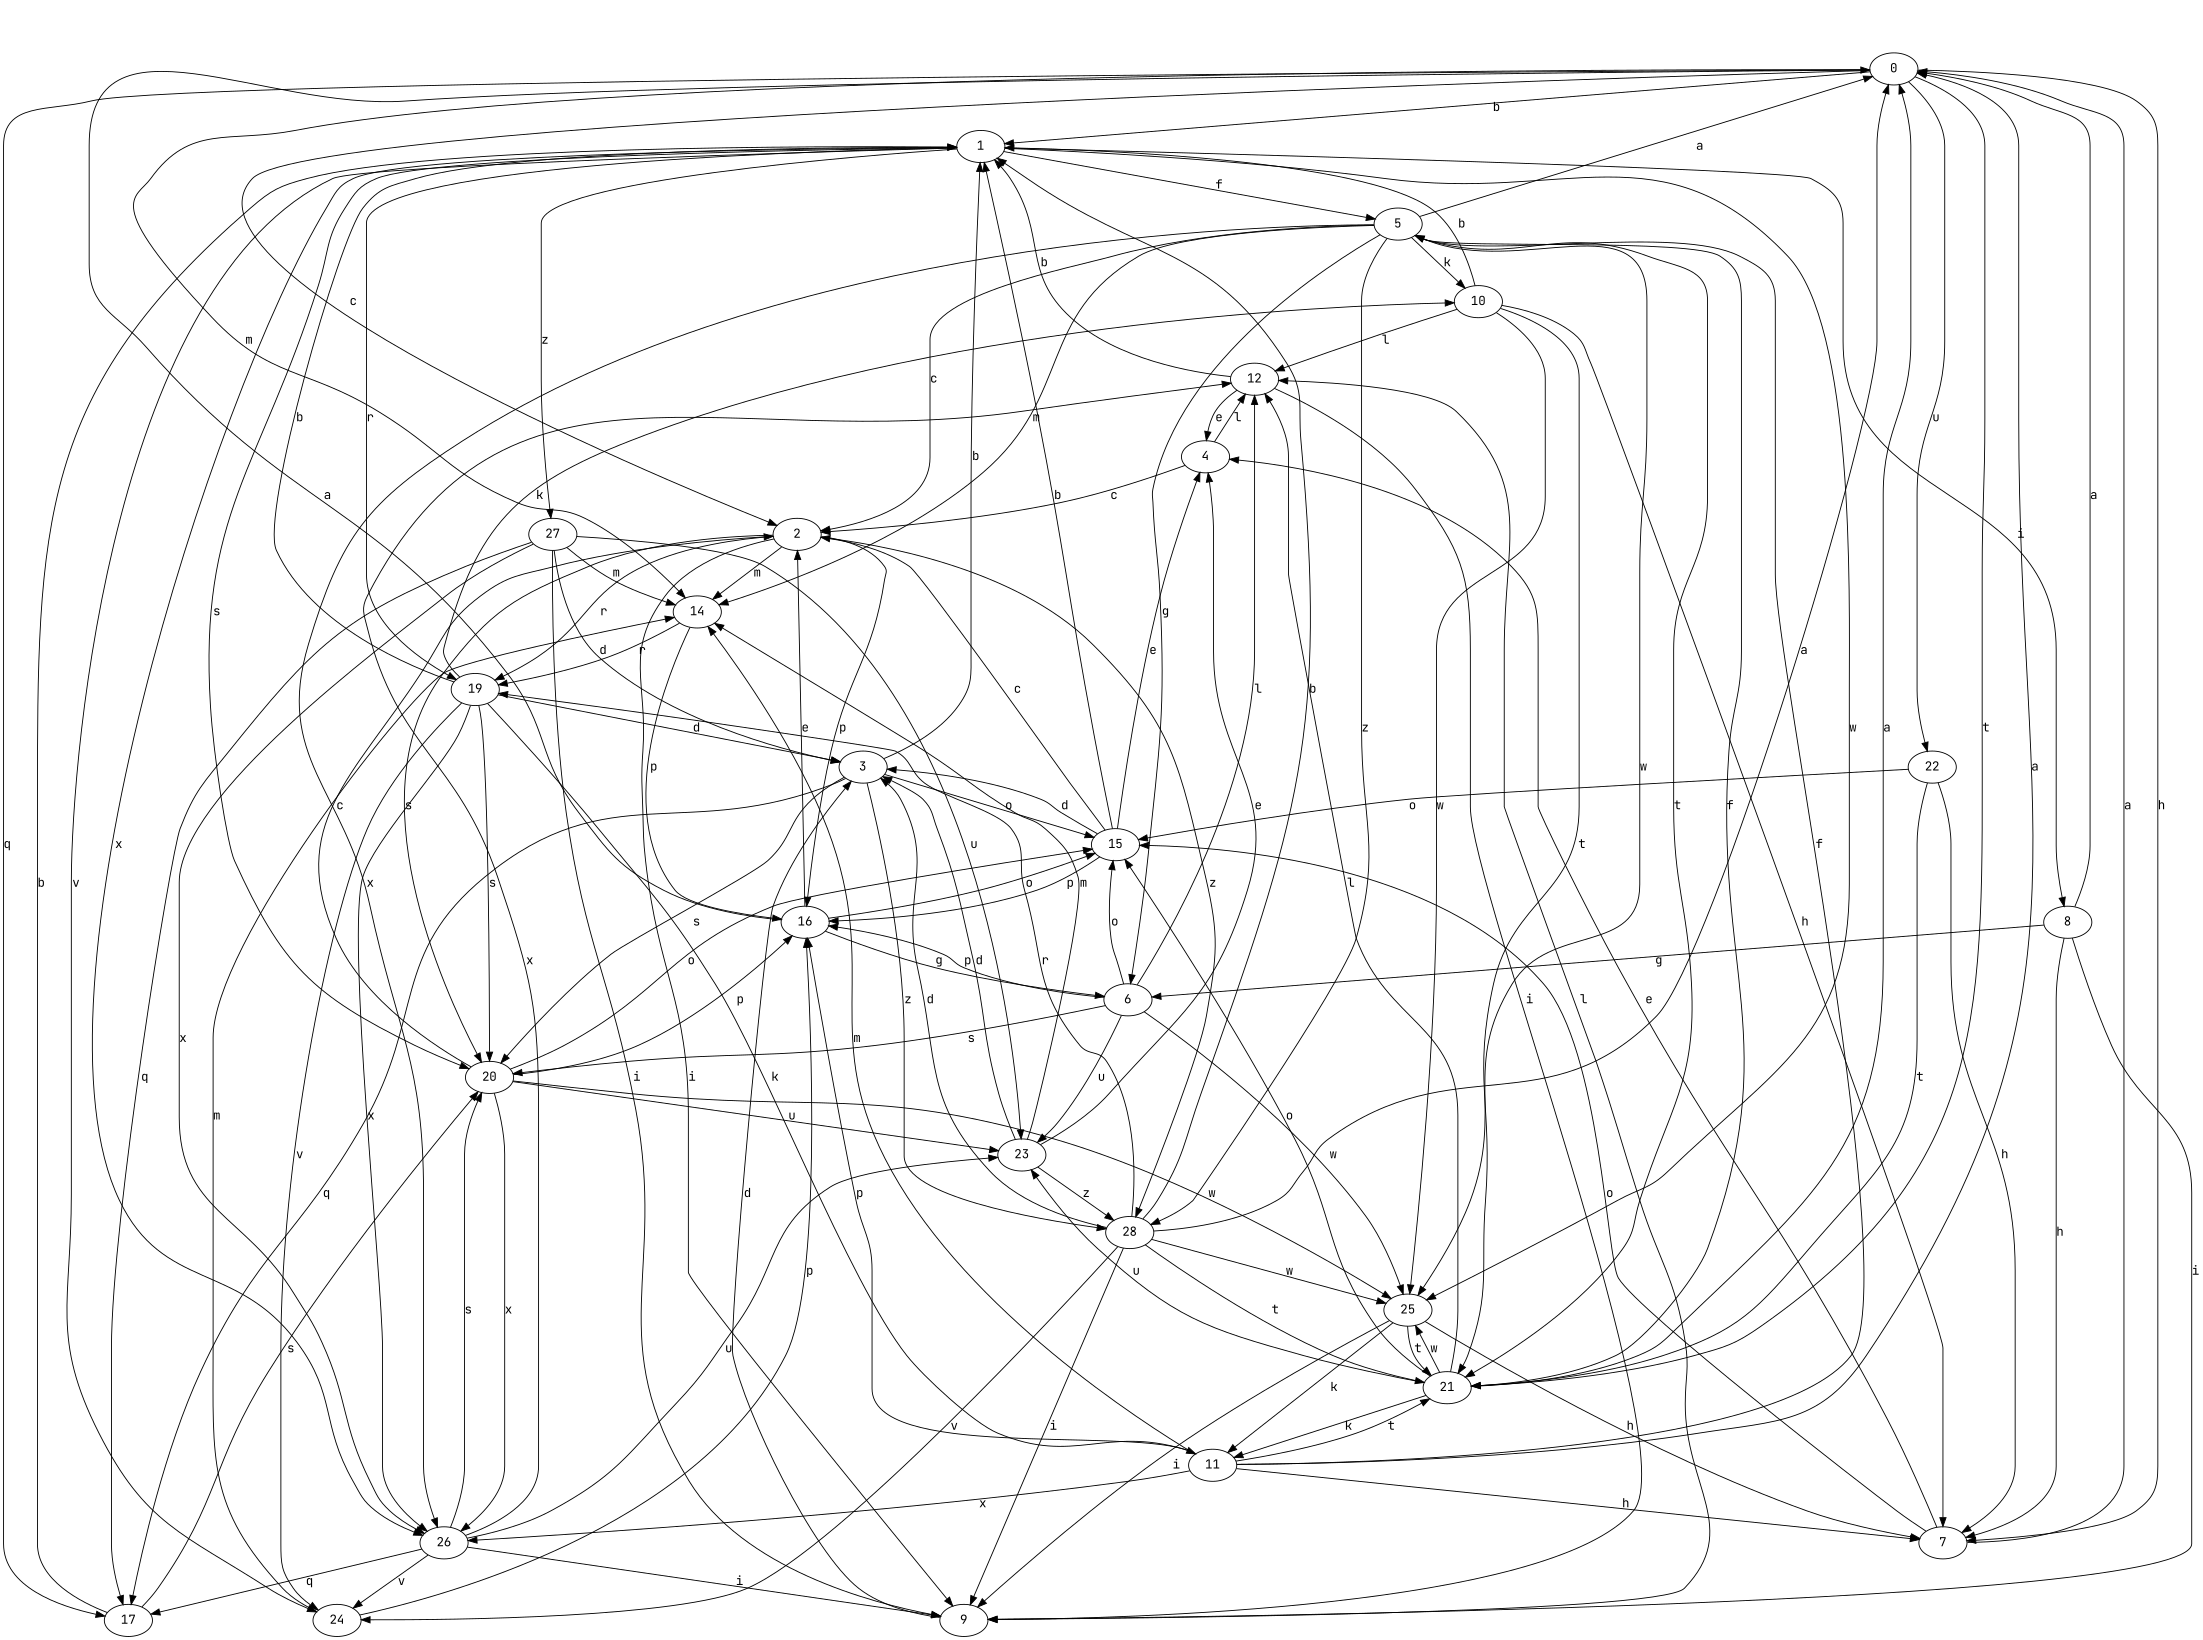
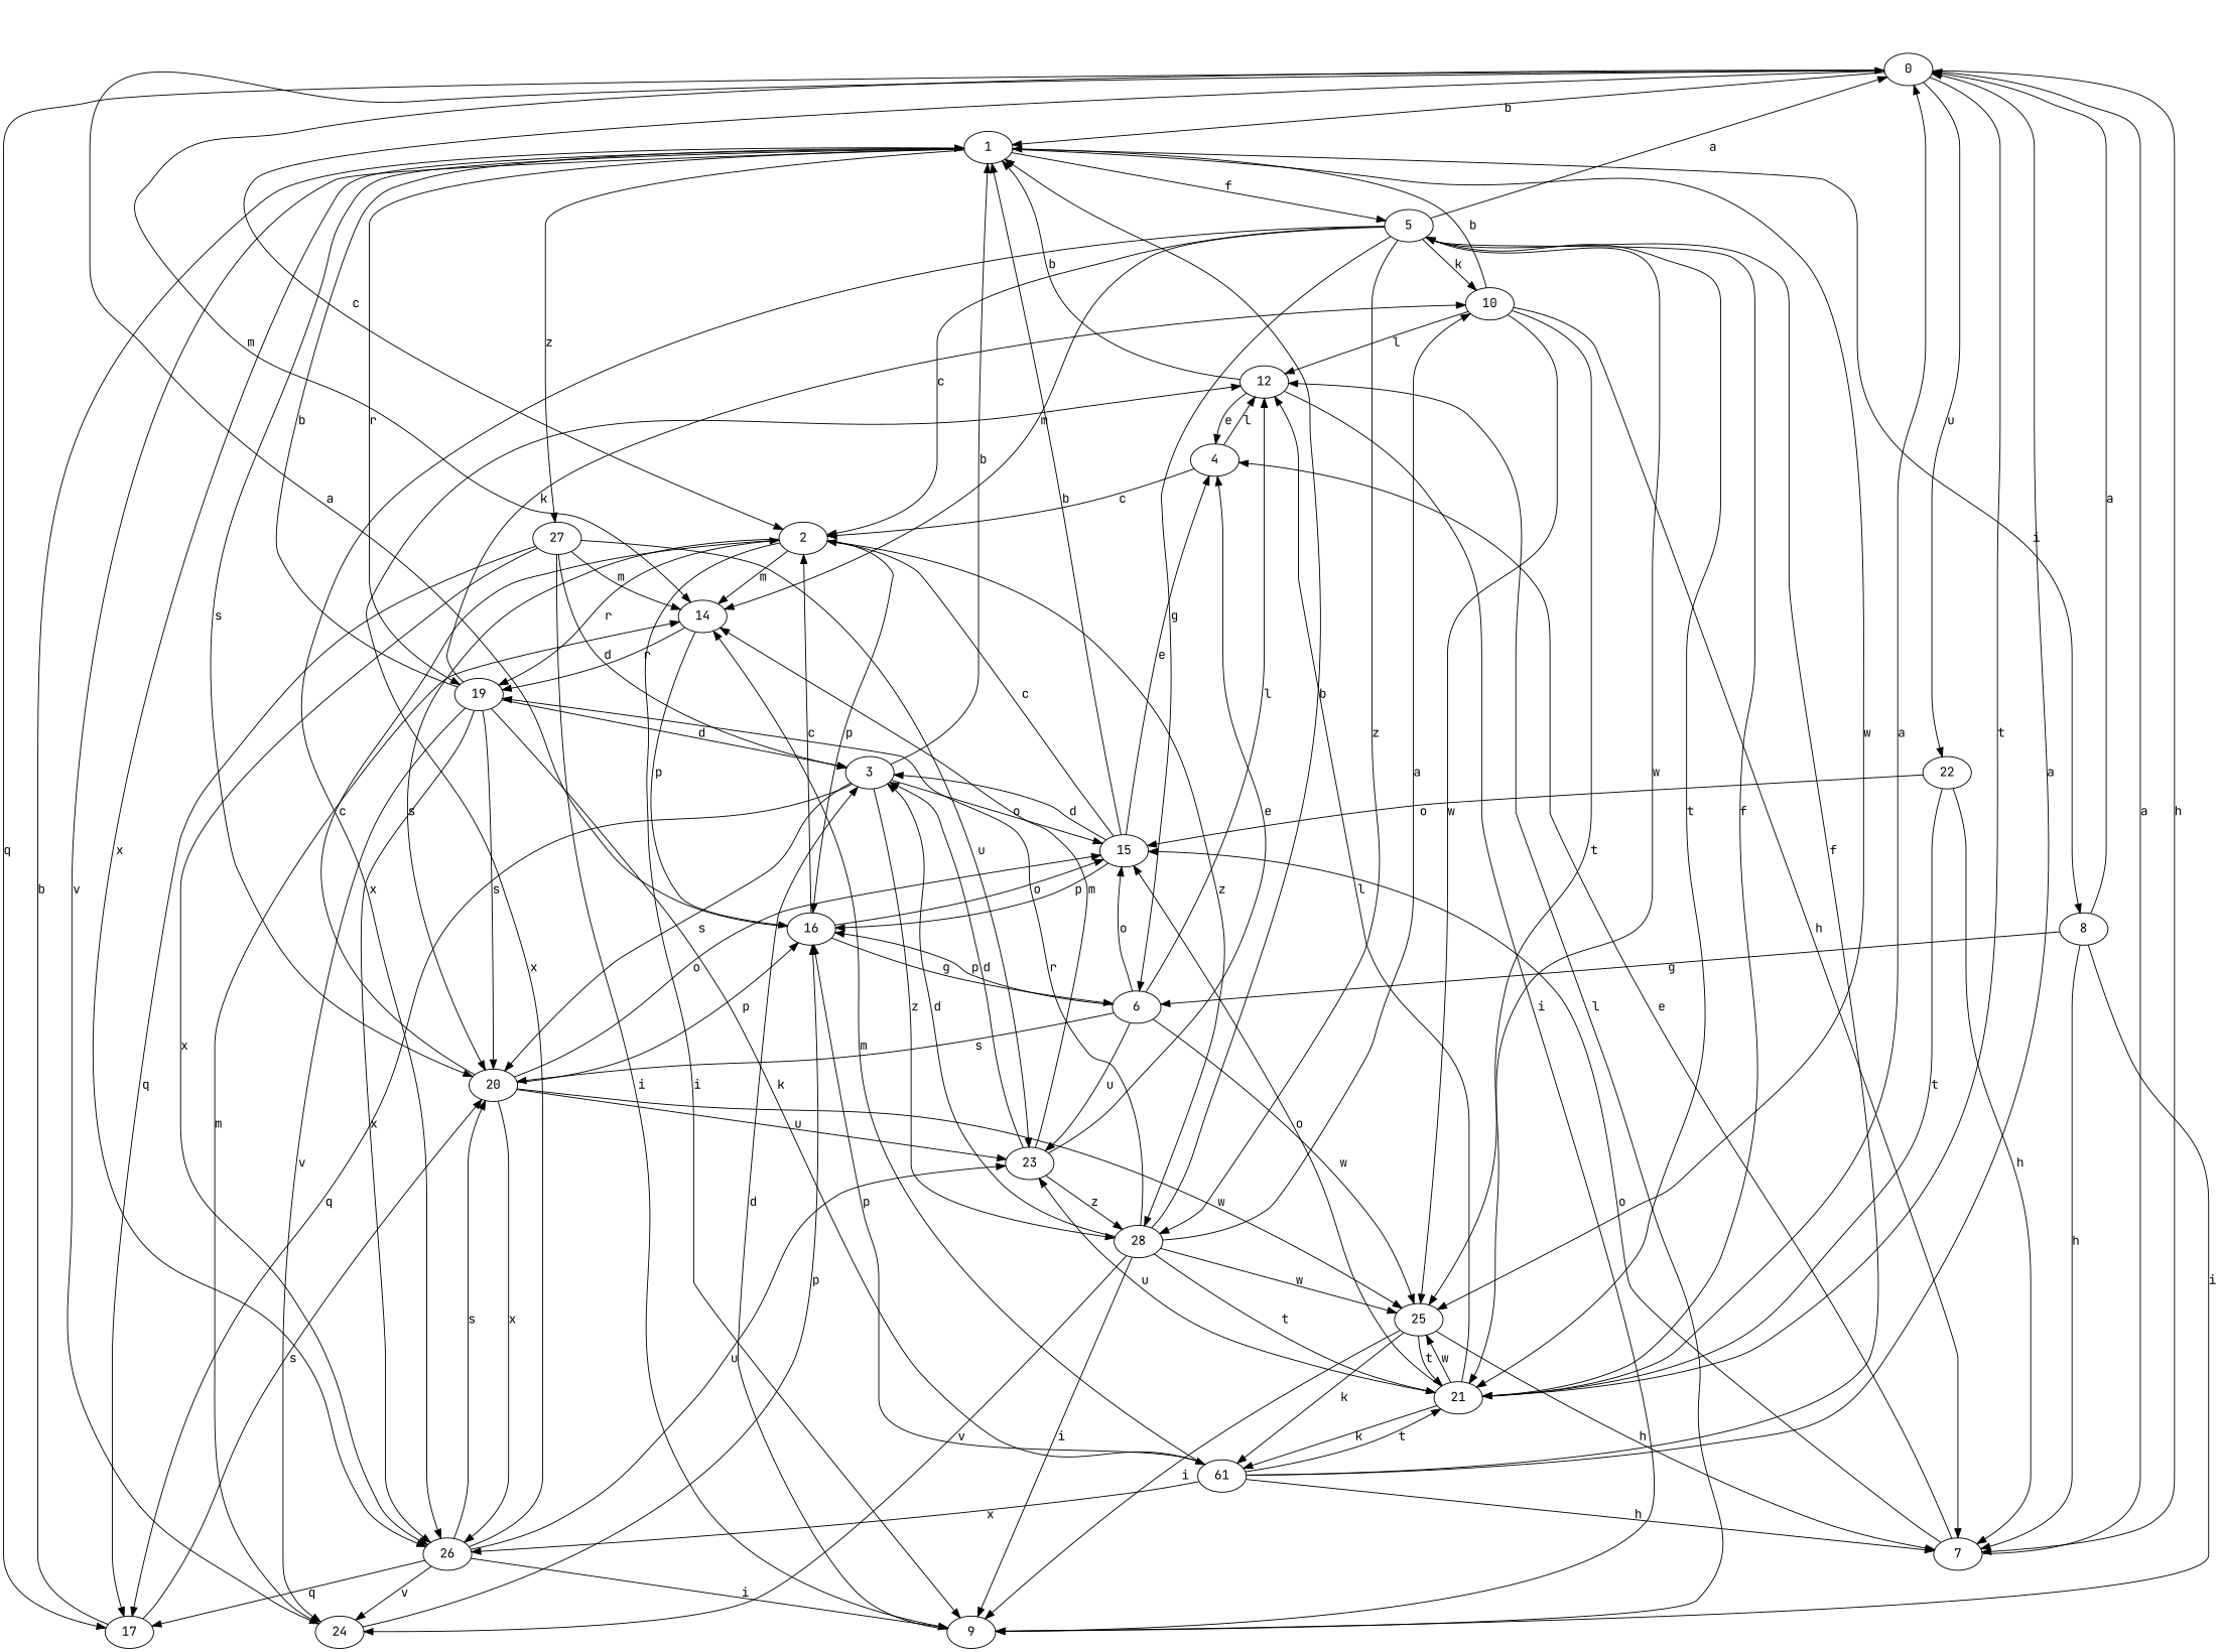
  strict digraph {
    fontname="JetBrains Mono"
    node [fontname="JetBrains Mono"]
    edge [fontname="JetBrains Mono"]
    0
    1
    2
    7
    14
    17
    21
    22
    5
    8
    19
    20
    24
    25
    26
    27
    9
    16
    28
    15
    4
    12
    23
-   11
+   11 [label=61]
    6
    10
    3
    0 -> 1 [label=b]
    0 -> 2 [label=c]
    0 -> 7 [label=h]
    0 -> 14 [label=m]
    0 -> 17 [label=q]
    0 -> 21 [label=t]
    0 -> 22 [label=u]
    1 -> 5 [label=f]
    1 -> 8 [label=i]
    1 -> 19 [label=r]
    1 -> 20 [label=s]
    1 -> 24 [label=v]
    1 -> 25 [label=w]
    1 -> 26 [label=x]
    1 -> 27 [label=z]
    2 -> 14 [label=m]
    2 -> 19 [label=r]
    2 -> 20 [label=s]
    2 -> 9 [label=i]
    2 -> 16 [label=p]
    2 -> 28 [label=z]
    7 -> 0 [label=a]
    7 -> 15 [label=o]
    7 -> 4 [label=e]
    14 -> 19 [label=r]
    14 -> 16 [label=p]
    17 -> 1 [label=b]
    17 -> 20 [label=s]
    21 -> 0 [label=a]
    21 -> 5 [label=f]
    21 -> 25 [label=w]
    21 -> 15 [label=o]
    21 -> 12 [label=l]
    21 -> 23 [label=u]
    21 -> 11 [label=k]
    22 -> 7 [label=h]
    22 -> 21 [label=t]
    22 -> 15 [label=o]
    5 -> 0 [label=a]
    5 -> 2 [label=c]
    5 -> 14 [label=m]
    5 -> 21 [label=t]
    5 -> 25 [label=w]
    5 -> 26 [label=x]
    5 -> 28 [label=z]
    5 -> 6 [label=g]
    5 -> 10 [label=k]
    8 -> 0 [label=a]
    8 -> 7 [label=h]
    8 -> 9 [label=i]
    8 -> 6 [label=g]
    19 -> 1 [label=b]
    19 -> 20 [label=s]
    19 -> 24 [label=v]
    19 -> 26 [label=x]
    19 -> 11 [label=k]
    19 -> 10 [label=k]
    19 -> 3 [label=d]
    20 -> 2 [label=c]
    20 -> 25 [label=w]
    20 -> 26 [label=x]
    20 -> 16 [label=p]
    20 -> 15 [label=o]
    20 -> 23 [label=u]
    24 -> 14 [label=m]
    24 -> 16 [label=p]
    25 -> 7 [label=h]
    25 -> 21 [label=t]
    25 -> 9 [label=i]
    25 -> 11 [label=k]
    26 -> 17 [label=q]
    26 -> 20 [label=s]
    26 -> 24 [label=v]
    26 -> 9 [label=i]
    26 -> 12 [label=x]
    26 -> 23 [label=u]
    27 -> 14 [label=m]
    27 -> 17 [label=q]
    27 -> 26 [label=x]
    27 -> 9 [label=i]
    27 -> 23 [label=u]
    27 -> 3 [label=d]
    9 -> 12 [label=l]
    9 -> 3 [label=d]
    16 -> 0 [label=a]
-   16 -> 2 [label=e]
+   16 -> 2 [label=c]
    16 -> 15 [label=o]
    16 -> 6 [label=g]
-   28 -> 0 [label=a]
+   28 -> 10 [label=a]
    28 -> 1 [label=b]
    28 -> 21 [label=t]
    28 -> 19 [label=r]
    28 -> 24 [label=v]
    28 -> 25 [label=w]
    28 -> 9 [label=i]
    28 -> 3 [label=d]
    15 -> 1 [label=b]
    15 -> 2 [label=c]
    15 -> 16 [label=p]
    15 -> 4 [label=e]
    15 -> 3 [label=d]
    4 -> 2 [label=c]
    4 -> 12 [label=l]
    12 -> 1 [label=b]
    12 -> 9 [label=i]
    12 -> 4 [label=e]
    23 -> 14 [label=m]
    23 -> 28 [label=z]
    23 -> 4 [label=e]
    23 -> 3 [label=d]
    11 -> 0 [label=a]
    11 -> 7 [label=h]
    11 -> 14 [label=m]
    11 -> 21 [label=t]
    11 -> 5 [label=f]
    11 -> 26 [label=x]
    11 -> 16 [label=p]
    6 -> 20 [label=s]
    6 -> 25 [label=w]
    6 -> 16 [label=p]
    6 -> 15 [label=o]
    6 -> 12 [label=l]
    6 -> 23 [label=u]
    10 -> 1 [label=b]
    10 -> 7 [label=h]
    10 -> 21 [label=t]
    10 -> 25 [label=w]
    10 -> 12 [label=l]
    3 -> 1 [label=b]
    3 -> 17 [label=q]
    3 -> 20 [label=s]
    3 -> 28 [label=z]
    3 -> 15 [label=o]
  }
